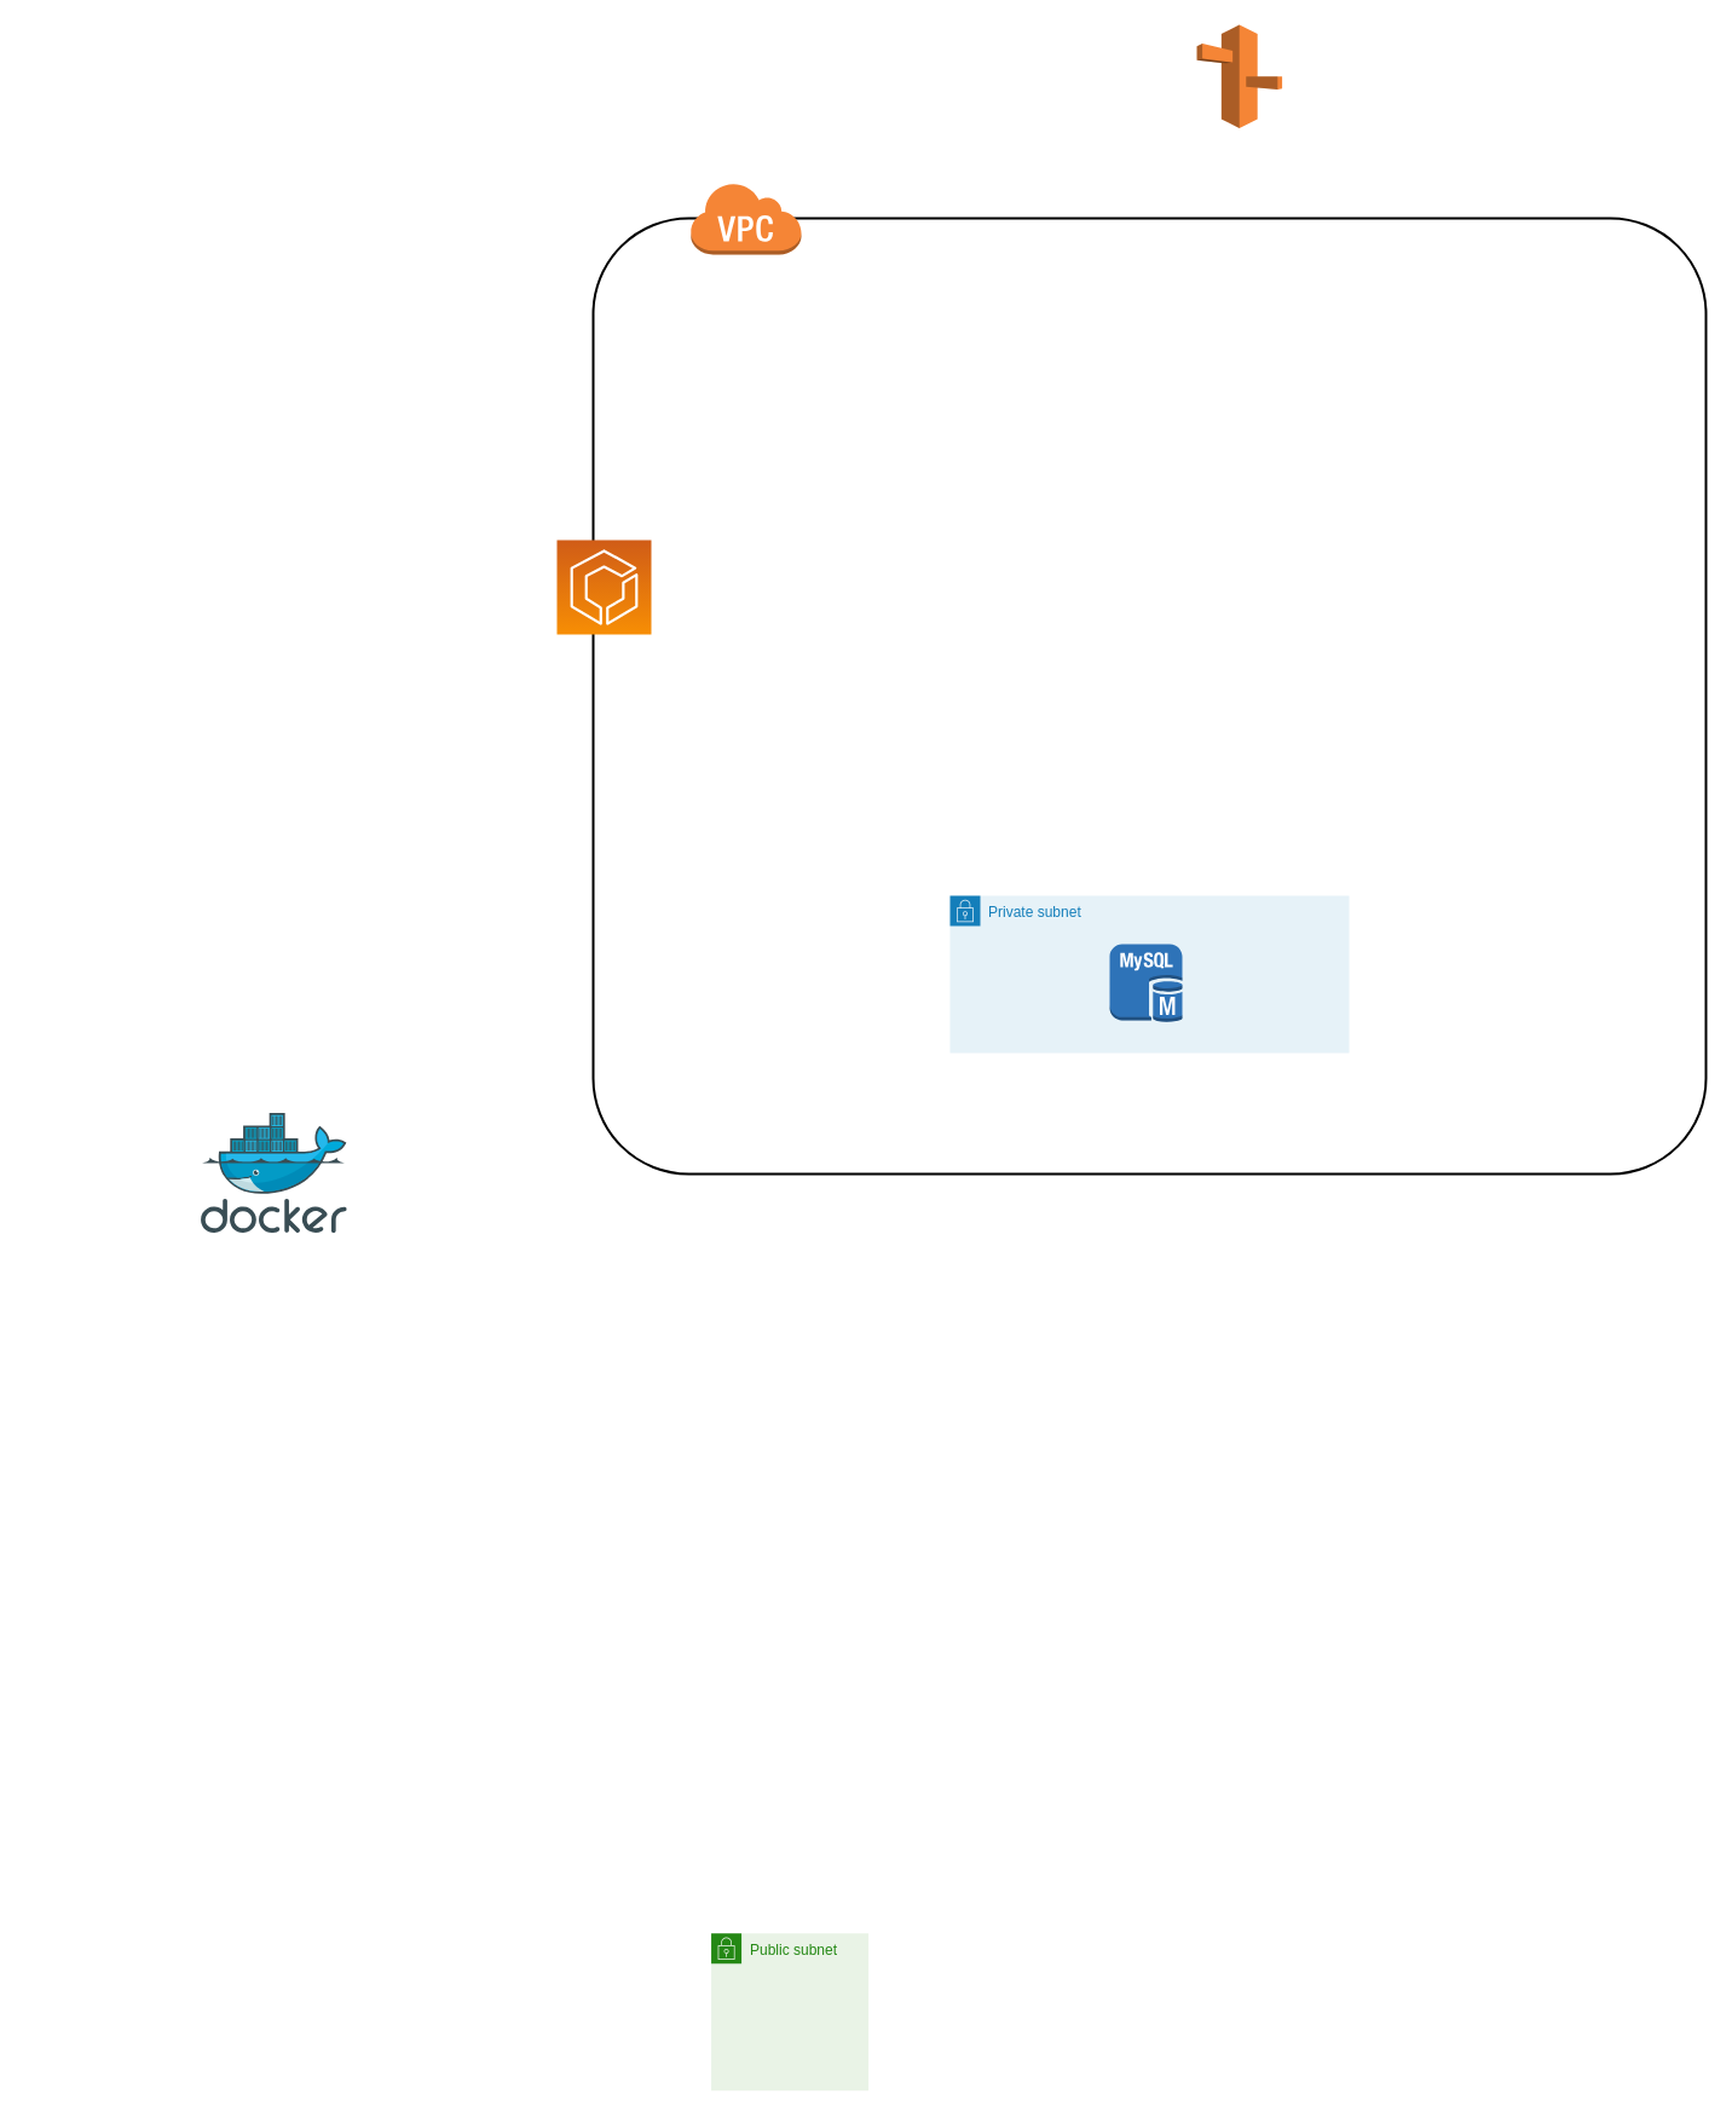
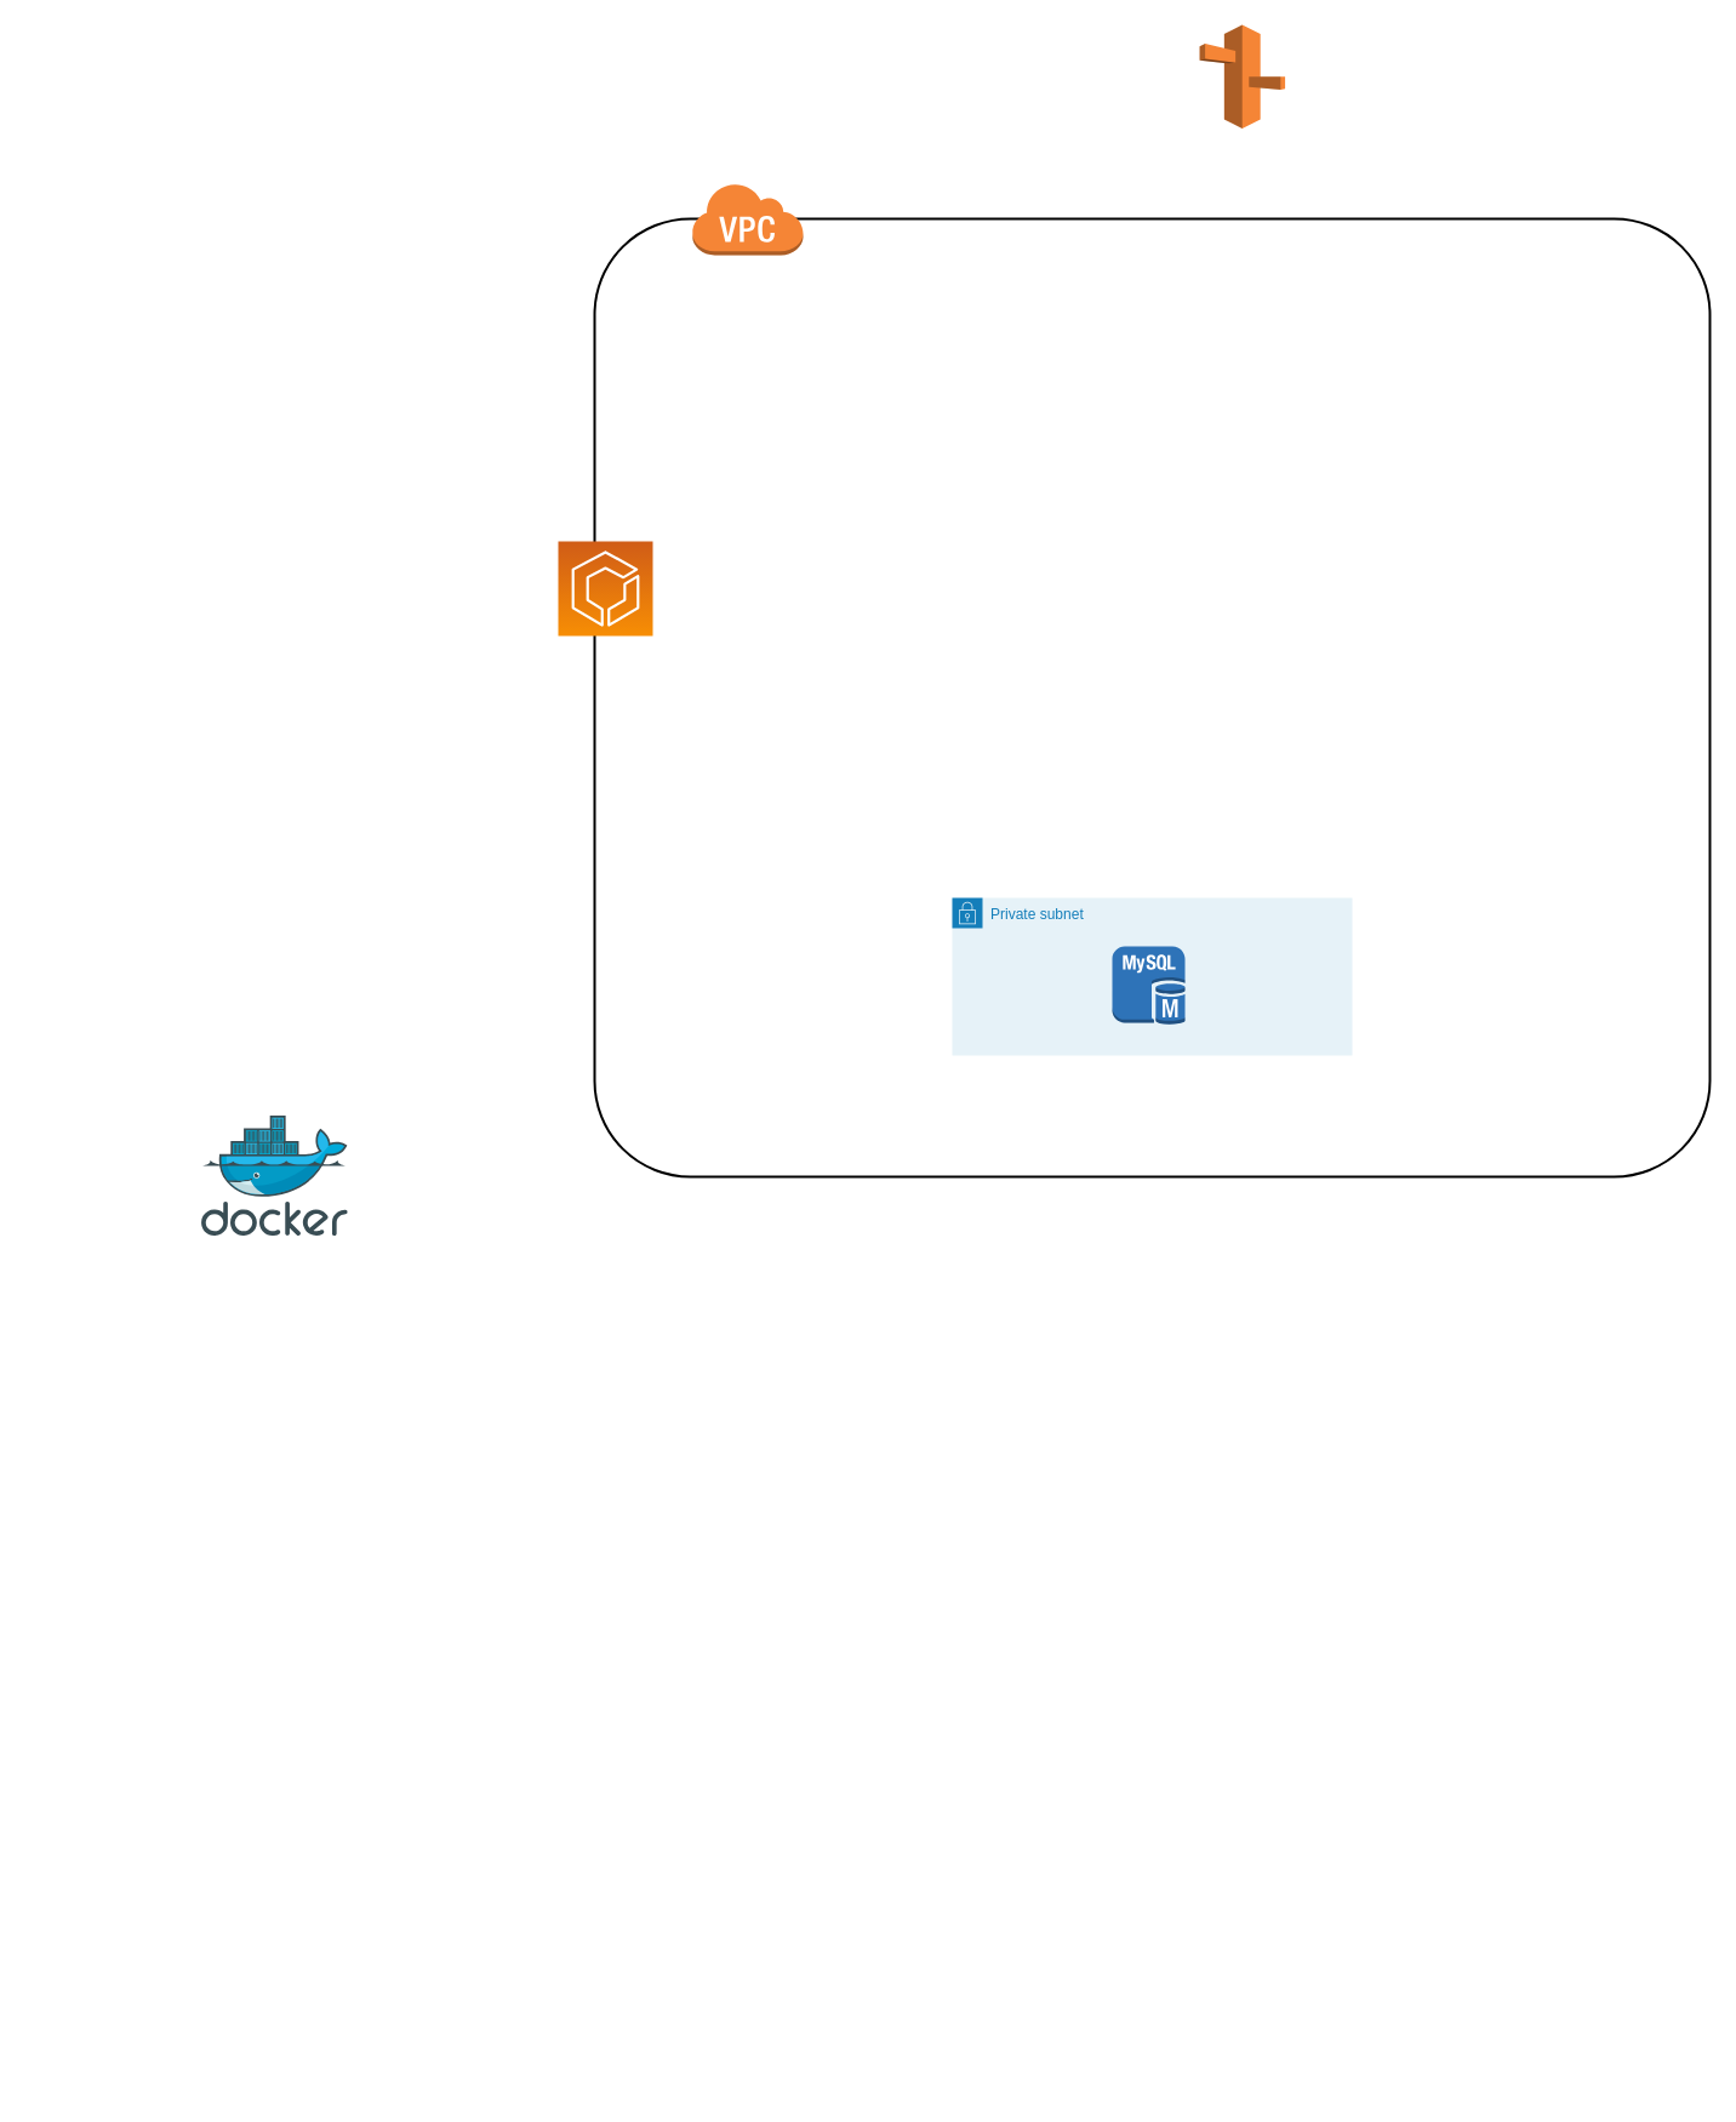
  <mxCell id="0" />
  <mxCell id="1" parent="0" />
  <mxCell id="2" value="" style="rounded=1;arcSize=10;dashed=0;fillColor=none;gradientColor=none;strokeWidth=2;glass=0;labelBorderColor=none;labelBackgroundColor=none;labelPosition=center;verticalLabelPosition=top;align=center;verticalAlign=bottom;sketch=0;snapToPoint=0;perimeter=rectanglePerimeter;fixDash=0;autosize=0;container=0;movableLabel=0;flipV=1;flipH=0;" vertex="1" parent="1"><mxGeometry x="490" y="180" width="920" height="790" as="geometry" /></mxCell>
  <mxCell id="3" value="" style="shape=image;html=1;verticalAlign=top;verticalLabelPosition=bottom;labelBackgroundColor=#ffffff;imageAspect=0;aspect=fixed;image=https://cdn1.iconfinder.com/data/icons/logotypes/32/github-128.png" vertex="1" parent="1"><mxGeometry x="20" y="648" width="128" height="128" as="geometry" /></mxCell>
  <mxCell id="4" value="" style="shape=image;html=1;verticalAlign=top;verticalLabelPosition=bottom;labelBackgroundColor=#ffffff;imageAspect=0;aspect=fixed;image=https://cdn3.iconfinder.com/data/icons/popular-services-brands-vol-2/512/ruby-on-rails-128.png;flipV=0;" vertex="1" parent="1"><mxGeometry x="670" y="503" width="78" height="78" as="geometry" /></mxCell>
  <mxCell id="5" value="" style="shape=image;imageAspect=0;aspect=fixed;verticalLabelPosition=bottom;verticalAlign=top;image=https://assets.brandfolder.com/po873r-7udt4w-b3x13z/v/3322314/view@2x.png?v=1592401197;" vertex="1" parent="1"><mxGeometry x="39.16" y="440" width="108.84" height="90" as="geometry" /></mxCell>
  <mxCell id="6" value="" style="aspect=fixed;html=1;points=[];align=center;image;fontSize=12;image=img/lib/mscae/Docker.svg;" vertex="1" parent="1"><mxGeometry x="166" y="920" width="120.73" height="99" as="geometry" /></mxCell>
  <mxCell id="7" value="" style="shape=image;imageAspect=0;aspect=fixed;verticalLabelPosition=bottom;verticalAlign=top;image=https://cdn.worldvectorlogo.com/logos/nginx-1.svg;flipV=0;" vertex="1" parent="1"><mxGeometry x="670.6" y="600" width="76.8" height="60" as="geometry" /></mxCell>
  <mxCell id="8" value="" style="outlineConnect=0;dashed=0;verticalLabelPosition=bottom;verticalAlign=top;align=center;html=1;shape=mxgraph.aws3.route_53;fillColor=#F58536;gradientColor=none;" vertex="1" parent="1"><mxGeometry x="989.08" y="20" width="70.5" height="85.5" as="geometry" /></mxCell>
  <mxCell id="9" value="" style="dashed=0;html=1;shape=mxgraph.aws3.virtual_private_cloud;fillColor=#F58536;gradientColor=none;dashed=0;" vertex="1" parent="1"><mxGeometry x="570" y="150" width="92" height="60" as="geometry" /></mxCell>
- <mxCell id="10" value="Public subnet" style="points=[[0,0],[0.25,0],[0.5,0],[0.75,0],[1,0],[1,0.25],[1,0.5],[1,0.75],[1,1],[0.75,1],[0.5,1],[0.25,1],[0,1],[0,0.75],[0,0.5],[0,0.25]];outlineConnect=0;gradientColor=none;html=1;whiteSpace=wrap;fontSize=12;fontStyle=0;shape=mxgraph.aws4.group;grIcon=mxgraph.aws4.group_security_group;grStroke=0;strokeColor=#248814;fillColor=#E9F3E6;verticalAlign=top;align=left;spacingLeft=30;fontColor=#248814;dashed=0;" vertex="1" parent="1"><mxGeometry x="587.58" y="1597.75" width="130" height="130" as="geometry" /></mxCell>
  <mxCell id="11" value="Private subnet" style="points=[[0,0],[0.25,0],[0.5,0],[0.75,0],[1,0],[1,0.25],[1,0.5],[1,0.75],[1,1],[0.75,1],[0.5,1],[0.25,1],[0,1],[0,0.75],[0,0.5],[0,0.25]];outlineConnect=0;gradientColor=none;html=1;whiteSpace=wrap;fontSize=12;fontStyle=0;shape=mxgraph.aws4.group;grIcon=mxgraph.aws4.group_security_group;grStroke=0;strokeColor=#147EBA;fillColor=#E6F2F8;verticalAlign=top;align=left;spacingLeft=30;fontColor=#147EBA;dashed=0;" vertex="1" parent="1"><mxGeometry x="785" y="740" width="330" height="130" as="geometry" /></mxCell>
  <mxCell id="12" value="" style="outlineConnect=0;dashed=0;verticalLabelPosition=bottom;verticalAlign=top;align=center;html=1;shape=mxgraph.aws3.mysql_db_instance;fillColor=#2E73B8;gradientColor=none;" vertex="1" parent="1"><mxGeometry x="917" y="780" width="60" height="64.5" as="geometry" /></mxCell>
  <mxCell id="13" value="" style="shape=image;html=1;verticalAlign=top;verticalLabelPosition=bottom;labelBackgroundColor=#ffffff;imageAspect=0;aspect=fixed;image=https://cdn3.iconfinder.com/data/icons/social-media-2169/24/social_media_social_media_logo_docker-128.png;flipV=0;" vertex="1" parent="1"><mxGeometry x="676" y="420" width="66" height="66" as="geometry" /></mxCell>
  <mxCell id="14" value="" style="outlineConnect=0;fontColor=#232F3E;gradientColor=#F78E04;gradientDirection=north;fillColor=#D05C17;strokeColor=#ffffff;dashed=0;verticalLabelPosition=bottom;verticalAlign=top;align=center;html=1;fontSize=12;fontStyle=0;aspect=fixed;shape=mxgraph.aws4.resourceIcon;resIcon=mxgraph.aws4.ecs;shadow=0;glass=0;labelBackgroundColor=none;sketch=0;flipV=1;flipH=0;" vertex="1" parent="1"><mxGeometry x="460" y="446" width="78" height="78" as="geometry" /></mxCell>
  <mxCell id="15" value="" style="shape=image;html=1;verticalAlign=top;verticalLabelPosition=bottom;labelBackgroundColor=#ffffff;imageAspect=0;aspect=fixed;image=https://cdn3.iconfinder.com/data/icons/popular-services-brands-vol-2/512/ruby-on-rails-128.png" vertex="1" parent="1"><mxGeometry x="1160" y="500" width="78" height="78" as="geometry" /></mxCell>
  <mxCell id="16" value="" style="shape=image;imageAspect=0;verticalLabelPosition=bottom;verticalAlign=top;image=https://cdn.worldvectorlogo.com/logos/nginx-1.svg;" vertex="1" parent="1"><mxGeometry x="1160.6" y="600" width="76.8" height="60" as="geometry" /></mxCell>
  <mxCell id="17" value="" style="shape=image;html=1;verticalAlign=top;verticalLabelPosition=bottom;labelBackgroundColor=#ffffff;imageAspect=0;aspect=fixed;image=https://cdn3.iconfinder.com/data/icons/social-media-2169/24/social_media_social_media_logo_docker-128.png;flipH=0;" vertex="1" parent="1"><mxGeometry x="1166" y="410" width="66" height="66" as="geometry" /></mxCell>
  <mxCell id="18" value="" style="shape=image;html=1;verticalAlign=top;verticalLabelPosition=bottom;labelBackgroundColor=#ffffff;imageAspect=0;aspect=fixed;image=https://cdn3.iconfinder.com/data/icons/popular-services-brands-vol-2/512/ruby-on-rails-128.png;flipV=0;" vertex="1" parent="1"><mxGeometry x="160" y="1060" width="78" height="78" as="geometry" /></mxCell>
  <mxCell id="19" value="" style="shape=image;imageAspect=0;aspect=fixed;verticalLabelPosition=bottom;verticalAlign=top;image=https://cdn.worldvectorlogo.com/logos/nginx-1.svg;flipV=0;" vertex="1" parent="1"><mxGeometry x="280" y="1069" width="76.8" height="60" as="geometry" /></mxCell>
